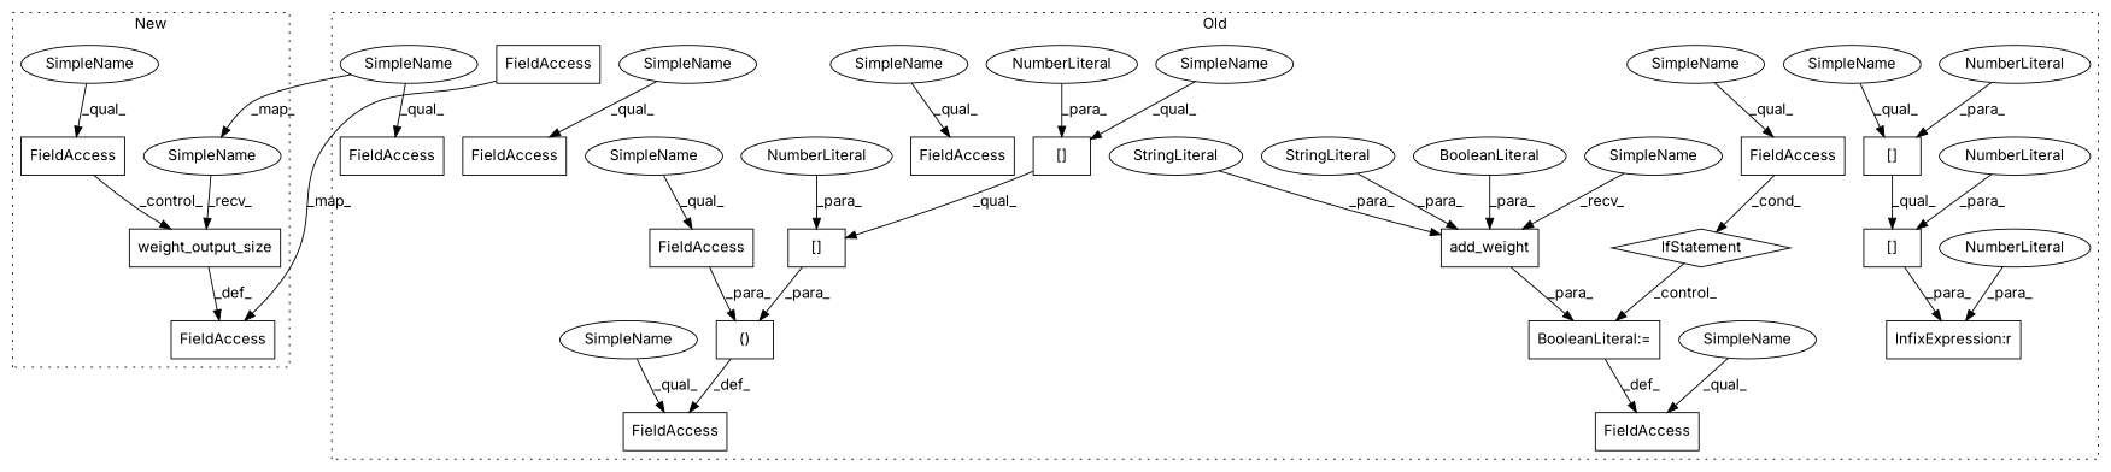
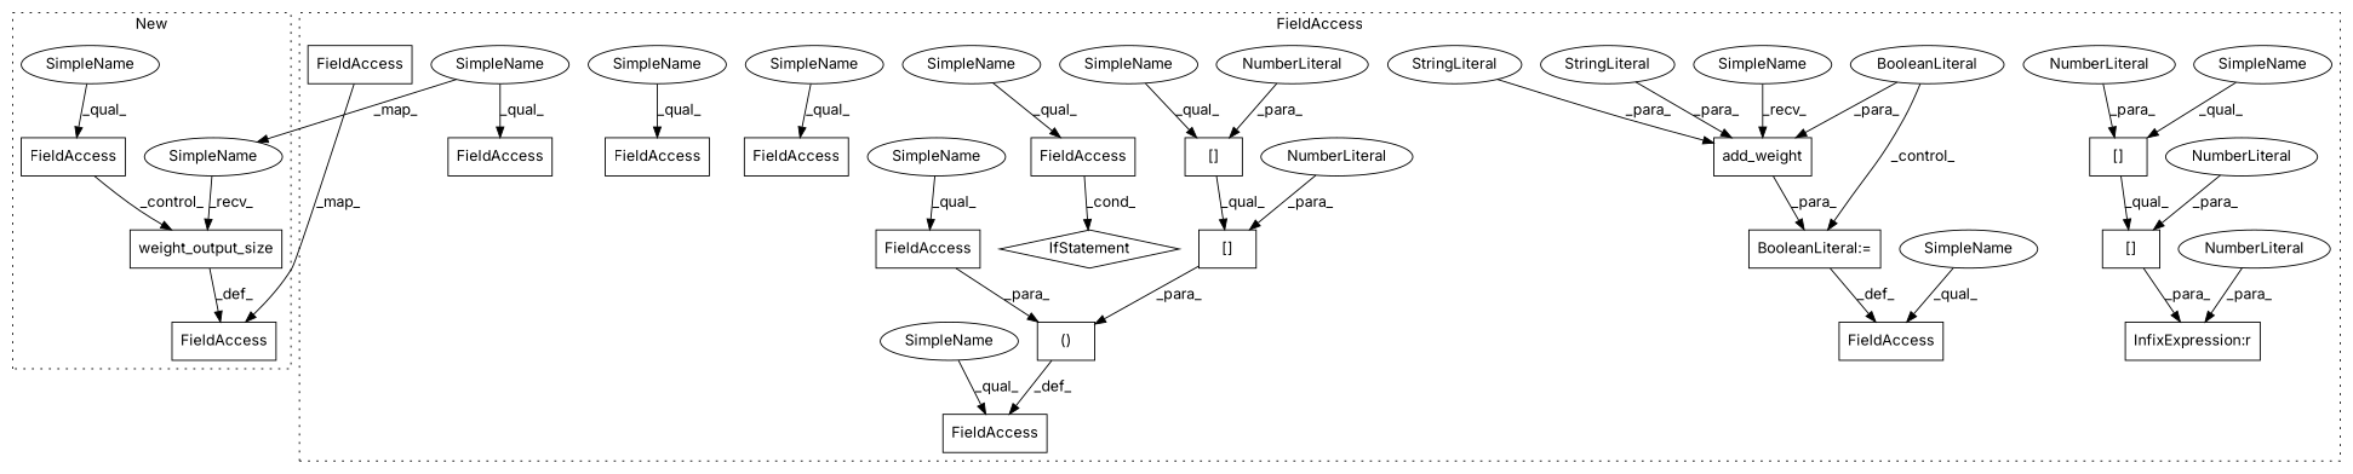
  digraph {
    fontname=Inter
    node [a=42 fontname=Inter l=4 s=4278 shape=ellipse]
    edge [fontname=Inter]
    n1 [a=2 l="15,1" label="[]" s="4278,4294" shape=box]
    n2 [a=106 l=50 label="()" shape=box]
    n3 [a=34 l=1 label=NumberLiteral s=4293]
    n4 [a=2 l="12,1" label="[]" s="4278,4291" shape=box]
    n5 [a=34 l=1 label=NumberLiteral s=4290]
    n6 [a=22 l=11 label=FieldAccess s=4236 shape=box]
    n7 [a=22 l=20 label=FieldAccess s=4308 shape=box]
    n8 [a=32 l="11,1" label=add_weight s="4401,4479" shape=box]
    n9 [a=9 label=BooleanLiteral s=4475]
    n10 [a=45 l=7 label=StringLiteral s=4467]
    n11 [a=45 l=6 label=StringLiteral s=4412]
    n12 [a=22 l=9 label=FieldAccess s=4386 shape=box]
    n13 [a=22 l=13 label=FieldAccess s=4363 shape=box]
    n14 [a=22 l=20 label=FieldAccess s=3854 shape=box]
    n15 [a=22 l=15 label=FieldAccess s=4450 shape=box]
    n16 [a=22 l=17 label=FieldAccess s=3876 shape=box]
    n17 [a=2 l="12,1" label="[]" s="3749,3762" shape=box]
    n18 [a=34 l=1 label=NumberLiteral s=3761]
    n19 [a=2 l="15,1" label="[]" s="3749,3765" shape=box]
    n20 [a=27 l=3 label="InfixExpression:r" s=3766 shape=box]
    n21 [a=34 l=1 label=NumberLiteral s=3764]
    n22 [a=34 l=1 label=NumberLiteral s=3769]
    n23 [a=25 l="4,2" label=IfStatement s="4359,4376" shape=diamond]
    n24 [a=7 l=1 label="BooleanLiteral:=" s=4395 shape=box]
    n25 [a=22 l=12 label=FieldAccess s=3780 shape=box]
    n26 [l=11 label=SimpleName s=3749]
    n27 [l=11 label=SimpleName]
    n28 [label=SimpleName s=4386]
    n29 [label=SimpleName s=4363]
    n30 [label=SimpleName s=4450]
    n31 [label=SimpleName s=4308]
    n32 [label=SimpleName s=4396]
    n33 [label=SimpleName s=3876]
    n34 [label=SimpleName s=4236]
    n35 [label=SimpleName s=3854]
    n36 [a=32 l=20 label=weight_output_size s=4702 shape=box]
    n37 [a=22 l=20 label=FieldAccess s=4506 shape=box]
    n38 [a=22 l=12 label=FieldAccess s=4623 shape=box]
    n39 [label=SimpleName s=4697]
    n40 [label=SimpleName s=4506]
    subgraph cluster_1 {
-     label=Old
+     label=FieldAccess
      style=dotted
      n1
      n2
      n3
      n4
      n5
      n6
      n7
      n8
      n9
      n10
      n11
      n12
      n13
      n14
      n15
      n16
      n17
      n18
      n19
      n20
      n21
      n22
      n23
      n24
      n25
      n26
      n27
      n28
      n29
      n30
      n31
      n32
      n33
      n34
      n35
    }
    subgraph cluster_2 {
      label=New
      style=dotted
      n36
      n37
      n38
      n39
      n40
    }
    n1 -> n2 [label=_para_]
    n2 -> n6 [label=_def_]
    n3 -> n1 [label=_para_]
    n4 -> n1 [label=_qual_]
    n5 -> n4 [label=_para_]
    n7 -> n2 [label=_para_]
    n8 -> n24 [label=_para_]
    n9 -> n8 [label=_para_]
    n10 -> n8 [label=_para_]
    n11 -> n8 [label=_para_]
    n13 -> n23 [label=_cond_]
    n17 -> n19 [label=_qual_]
    n18 -> n17 [label=_para_]
    n19 -> n20 [label=_para_]
    n21 -> n19 [label=_para_]
    n22 -> n20 [label=_para_]
-   n23 -> n24 [label=_control_]
+   n9 -> n24 [label=_control_]
    n24 -> n12 [label=_def_]
    n25 -> n38 [label=_map_]
    n26 -> n17 [label=_qual_]
    n27 -> n4 [label=_qual_]
    n28 -> n12 [label=_qual_]
    n29 -> n13 [label=_qual_]
    n30 -> n15 [label=_qual_]
    n31 -> n7 [label=_qual_]
    n32 -> n8 [label=_recv_]
    n33 -> n16 [label=_qual_]
    n34 -> n6 [label=_qual_]
    n35 -> n14 [label=_qual_]
    n35 -> n39 [label=_map_]
    n36 -> n38 [label=_def_]
    n37 -> n36 [label=_control_]
    n39 -> n36 [label=_recv_]
    n40 -> n37 [label=_qual_]
  }
